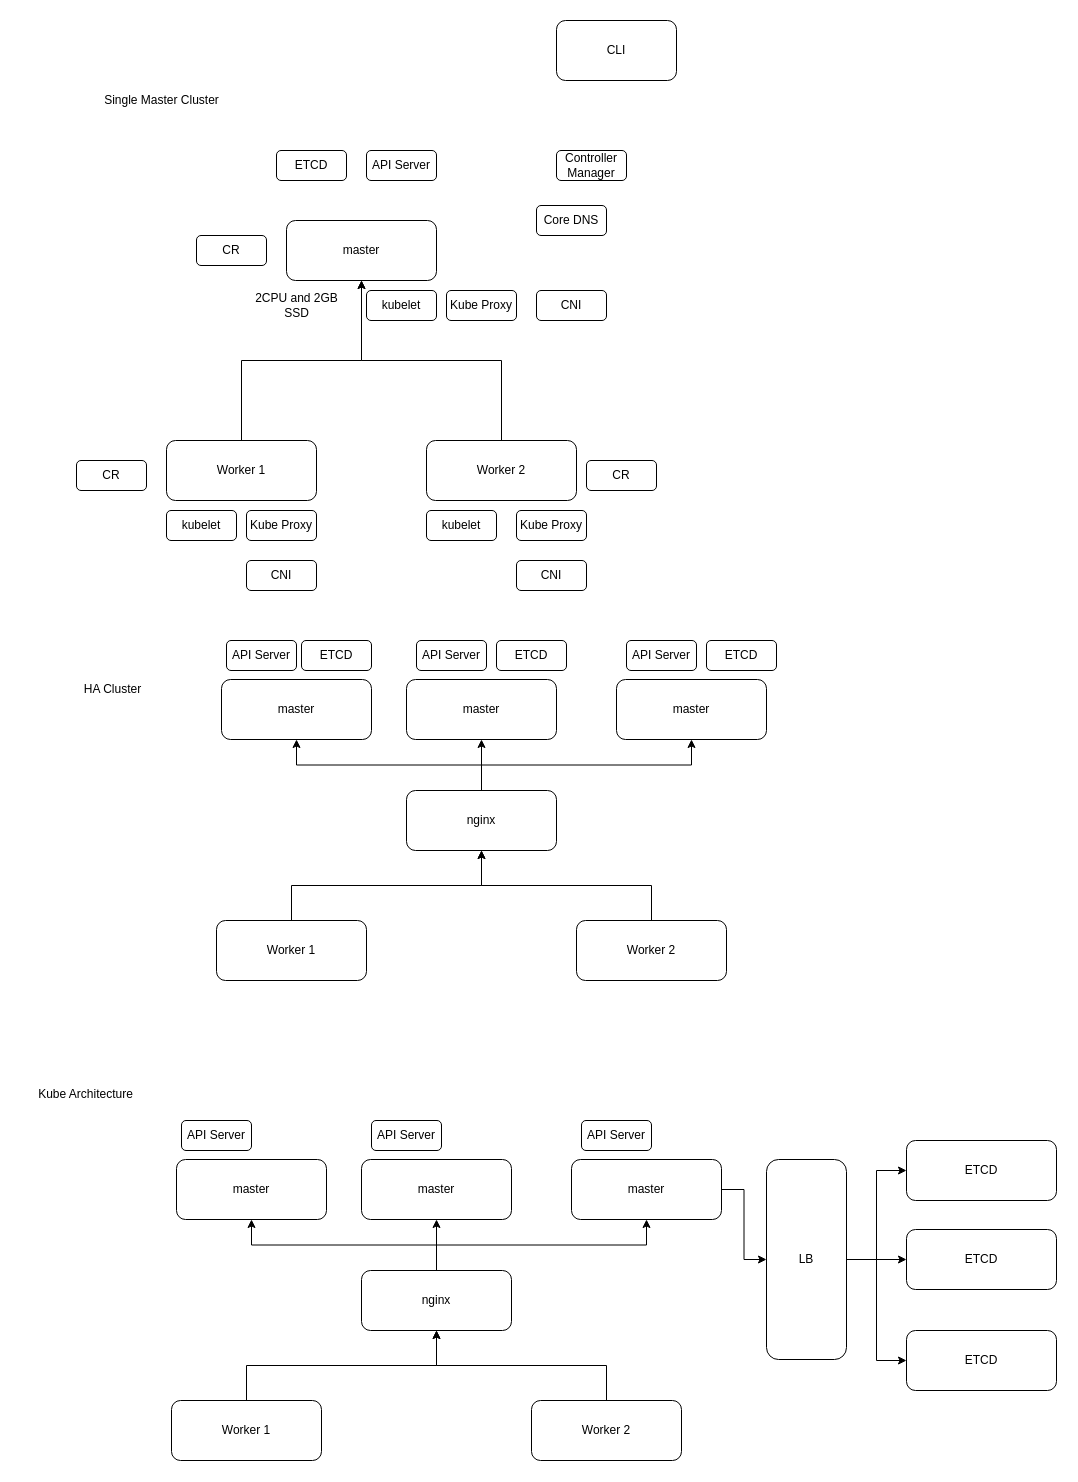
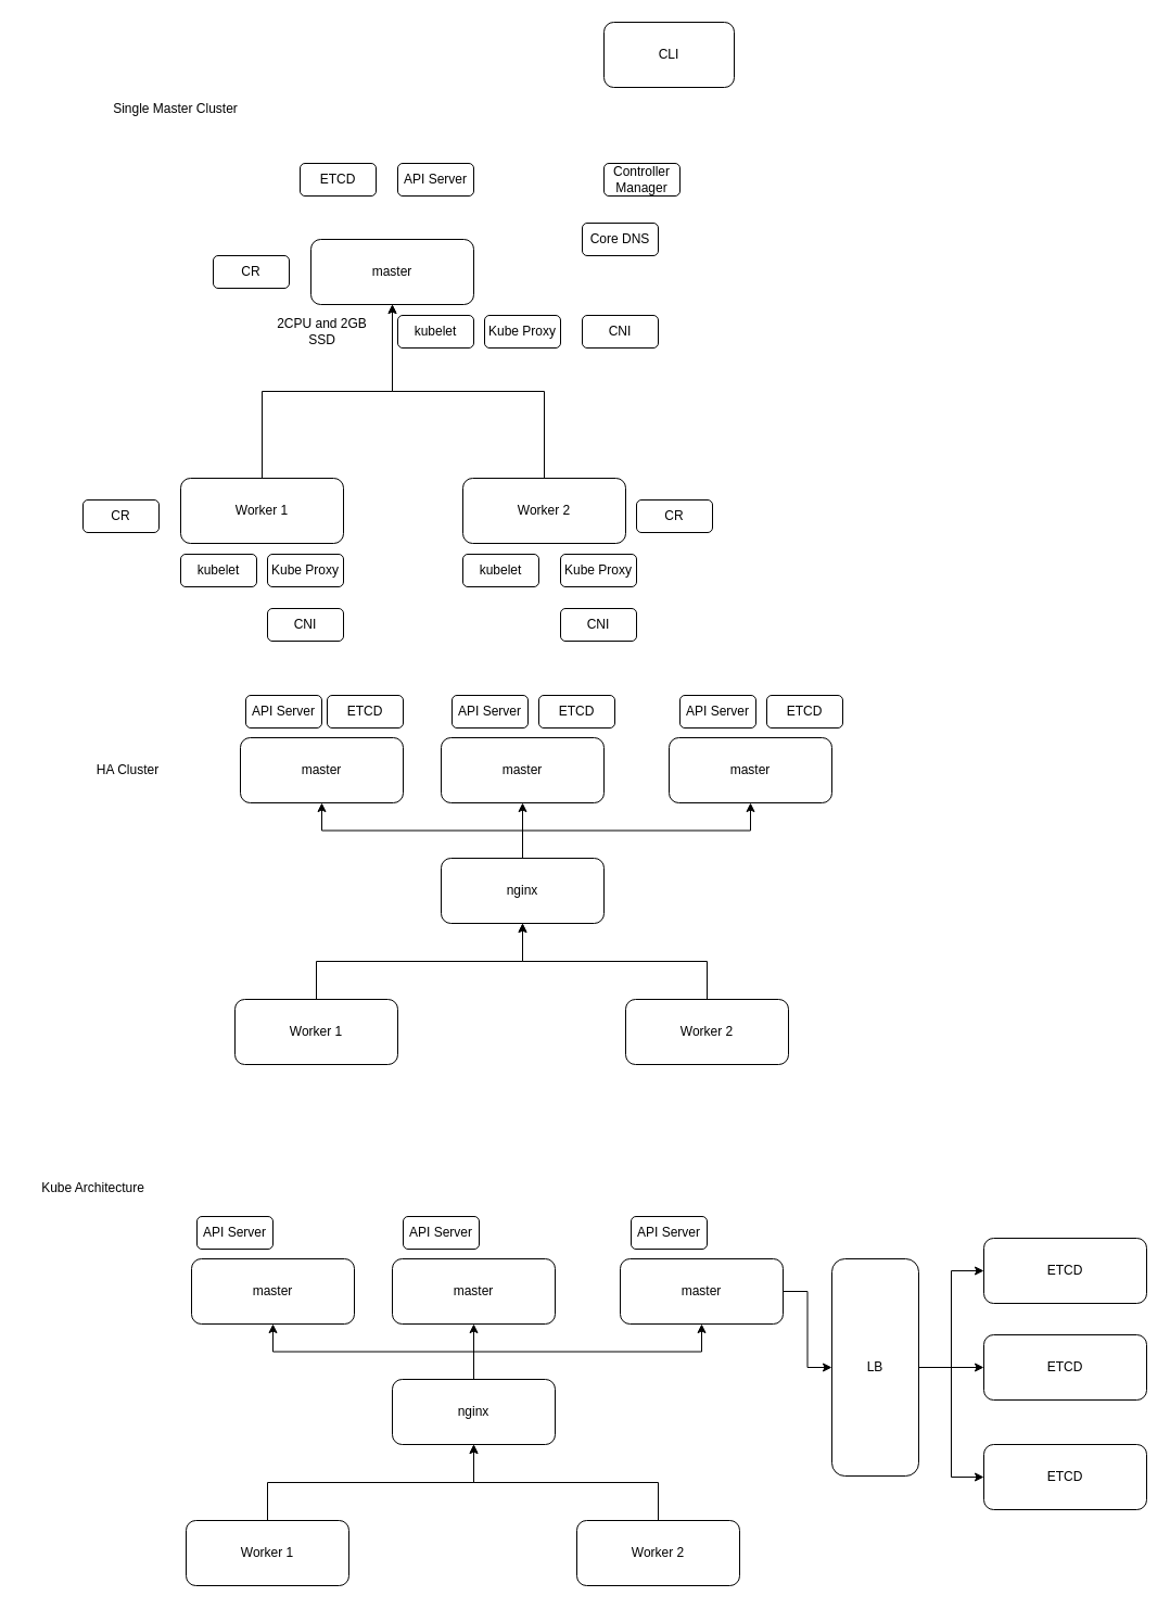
  <mxCell id="0" />
  <mxCell id="1" parent="0" />
  <mxCell id="2" value="master" style="rounded=1;whiteSpace=wrap;html=1;" parent="1" vertex="1"><mxGeometry x="286" y="220" width="150" height="60" as="geometry" /></mxCell>
  <mxCell id="3" style="edgeStyle=orthogonalEdgeStyle;rounded=0;orthogonalLoop=1;jettySize=auto;html=1;exitX=0.5;exitY=0;exitDx=0;exitDy=0;" parent="1" source="4" target="2" edge="1"><mxGeometry relative="1" as="geometry" /></mxCell>
  <mxCell id="4" value="Worker 1" style="rounded=1;whiteSpace=wrap;html=1;" parent="1" vertex="1"><mxGeometry x="166" y="440" width="150" height="60" as="geometry" /></mxCell>
  <mxCell id="5" style="edgeStyle=orthogonalEdgeStyle;rounded=0;orthogonalLoop=1;jettySize=auto;html=1;exitX=0.5;exitY=0;exitDx=0;exitDy=0;" parent="1" source="6" target="2" edge="1"><mxGeometry relative="1" as="geometry" /></mxCell>
  <mxCell id="6" value="Worker 2" style="rounded=1;whiteSpace=wrap;html=1;" parent="1" vertex="1"><mxGeometry x="426" y="440" width="150" height="60" as="geometry" /></mxCell>
  <mxCell id="7" value="2CPU and 2GB&lt;br&gt;SSD" style="text;html=1;align=center;verticalAlign=middle;resizable=0;points=[];;autosize=1;" parent="1" vertex="1"><mxGeometry x="246" y="290" width="100" height="30" as="geometry" /></mxCell>
  <mxCell id="8" value="Single Master Cluster" style="text;html=1;align=center;verticalAlign=middle;resizable=0;points=[];;autosize=1;" parent="1" vertex="1"><mxGeometry x="96" y="90" width="130" height="20" as="geometry" /></mxCell>
  <mxCell id="9" value="ETCD" style="rounded=1;whiteSpace=wrap;html=1;" parent="1" vertex="1"><mxGeometry x="276" y="150" width="70" height="30" as="geometry" /></mxCell>
  <mxCell id="10" value="API Server" style="rounded=1;whiteSpace=wrap;html=1;" parent="1" vertex="1"><mxGeometry x="366" y="150" width="70" height="30" as="geometry" /></mxCell>
  <mxCell id="11" value="CLI" style="rounded=1;whiteSpace=wrap;html=1;" parent="1" vertex="1"><mxGeometry x="556" y="20" width="120" height="60" as="geometry" /></mxCell>
  <mxCell id="12" value="kubelet" style="rounded=1;whiteSpace=wrap;html=1;" parent="1" vertex="1"><mxGeometry x="166" y="510" width="70" height="30" as="geometry" /></mxCell>
  <mxCell id="13" value="kubelet" style="rounded=1;whiteSpace=wrap;html=1;" parent="1" vertex="1"><mxGeometry x="426" y="510" width="70" height="30" as="geometry" /></mxCell>
  <mxCell id="14" value="kubelet" style="rounded=1;whiteSpace=wrap;html=1;" parent="1" vertex="1"><mxGeometry x="366" y="290" width="70" height="30" as="geometry" /></mxCell>
  <mxCell id="15" value="CR" style="rounded=1;whiteSpace=wrap;html=1;" parent="1" vertex="1"><mxGeometry x="76" y="460" width="70" height="30" as="geometry" /></mxCell>
  <mxCell id="16" value="CR" style="rounded=1;whiteSpace=wrap;html=1;" parent="1" vertex="1"><mxGeometry x="196" y="235" width="70" height="30" as="geometry" /></mxCell>
  <mxCell id="17" value="CR" style="rounded=1;whiteSpace=wrap;html=1;" parent="1" vertex="1"><mxGeometry x="586" y="460" width="70" height="30" as="geometry" /></mxCell>
  <mxCell id="18" value="Controller Manager" style="rounded=1;whiteSpace=wrap;html=1;" parent="1" vertex="1"><mxGeometry x="556" y="150" width="70" height="30" as="geometry" /></mxCell>
  <mxCell id="19" value="Kube Proxy" style="rounded=1;whiteSpace=wrap;html=1;" parent="1" vertex="1"><mxGeometry x="516" y="510" width="70" height="30" as="geometry" /></mxCell>
  <mxCell id="20" value="Kube Proxy" style="rounded=1;whiteSpace=wrap;html=1;" parent="1" vertex="1"><mxGeometry x="246" y="510" width="70" height="30" as="geometry" /></mxCell>
  <mxCell id="21" value="Kube Proxy" style="rounded=1;whiteSpace=wrap;html=1;" parent="1" vertex="1"><mxGeometry x="446" y="290" width="70" height="30" as="geometry" /></mxCell>
  <mxCell id="22" value="CNI" style="rounded=1;whiteSpace=wrap;html=1;" parent="1" vertex="1"><mxGeometry x="516" y="560" width="70" height="30" as="geometry" /></mxCell>
  <mxCell id="23" value="CNI" style="rounded=1;whiteSpace=wrap;html=1;" parent="1" vertex="1"><mxGeometry x="246" y="560" width="70" height="30" as="geometry" /></mxCell>
  <mxCell id="24" value="CNI" style="rounded=1;whiteSpace=wrap;html=1;" parent="1" vertex="1"><mxGeometry x="536" y="290" width="70" height="30" as="geometry" /></mxCell>
  <mxCell id="25" value="Core DNS" style="rounded=1;whiteSpace=wrap;html=1;" parent="1" vertex="1"><mxGeometry x="536" y="205" width="70" height="30" as="geometry" /></mxCell>
- <mxCell id="26" value="HA Cluster" style="text;html=1;align=center;verticalAlign=middle;resizable=0;points=[];;autosize=1;" parent="1" vertex="1"><mxGeometry x="77" y="679" width="70" height="20" as="geometry" /></mxCell>
+ <mxCell id="26" value="HA Cluster" style="text;html=1;align=center;verticalAlign=middle;resizable=0;points=[];;autosize=1;" parent="1" vertex="1"><mxGeometry x="82" y="699" width="70" height="20" as="geometry" /></mxCell>
  <mxCell id="27" value="master" style="rounded=1;whiteSpace=wrap;html=1;" parent="1" vertex="1"><mxGeometry x="221" y="679" width="150" height="60" as="geometry" /></mxCell>
  <mxCell id="28" value="master" style="rounded=1;whiteSpace=wrap;html=1;" parent="1" vertex="1"><mxGeometry x="406" y="679" width="150" height="60" as="geometry" /></mxCell>
  <mxCell id="29" value="master" style="rounded=1;whiteSpace=wrap;html=1;" parent="1" vertex="1"><mxGeometry x="616" y="679" width="150" height="60" as="geometry" /></mxCell>
  <mxCell id="30" style="edgeStyle=orthogonalEdgeStyle;rounded=0;orthogonalLoop=1;jettySize=auto;html=1;exitX=0.5;exitY=0;exitDx=0;exitDy=0;" parent="1" source="31" target="37" edge="1"><mxGeometry relative="1" as="geometry" /></mxCell>
  <mxCell id="31" value="Worker 1" style="rounded=1;whiteSpace=wrap;html=1;" parent="1" vertex="1"><mxGeometry x="216" y="920" width="150" height="60" as="geometry" /></mxCell>
  <mxCell id="32" style="edgeStyle=orthogonalEdgeStyle;rounded=0;orthogonalLoop=1;jettySize=auto;html=1;exitX=0.5;exitY=0;exitDx=0;exitDy=0;" parent="1" source="33" target="37" edge="1"><mxGeometry relative="1" as="geometry" /></mxCell>
  <mxCell id="33" value="Worker 2" style="rounded=1;whiteSpace=wrap;html=1;" parent="1" vertex="1"><mxGeometry x="576" y="920" width="150" height="60" as="geometry" /></mxCell>
  <mxCell id="34" style="edgeStyle=orthogonalEdgeStyle;rounded=0;orthogonalLoop=1;jettySize=auto;html=1;exitX=0.5;exitY=0;exitDx=0;exitDy=0;" parent="1" source="37" target="27" edge="1"><mxGeometry relative="1" as="geometry" /></mxCell>
  <mxCell id="35" style="edgeStyle=orthogonalEdgeStyle;rounded=0;orthogonalLoop=1;jettySize=auto;html=1;exitX=0.5;exitY=0;exitDx=0;exitDy=0;" parent="1" source="37" target="28" edge="1"><mxGeometry relative="1" as="geometry" /></mxCell>
  <mxCell id="36" style="edgeStyle=orthogonalEdgeStyle;rounded=0;orthogonalLoop=1;jettySize=auto;html=1;exitX=0.5;exitY=0;exitDx=0;exitDy=0;" parent="1" source="37" target="29" edge="1"><mxGeometry relative="1" as="geometry" /></mxCell>
  <mxCell id="37" value="nginx" style="rounded=1;whiteSpace=wrap;html=1;" parent="1" vertex="1"><mxGeometry x="406" y="790" width="150" height="60" as="geometry" /></mxCell>
  <mxCell id="38" value="API Server" style="rounded=1;whiteSpace=wrap;html=1;" parent="1" vertex="1"><mxGeometry x="226" y="640" width="70" height="30" as="geometry" /></mxCell>
  <mxCell id="39" value="API Server" style="rounded=1;whiteSpace=wrap;html=1;" parent="1" vertex="1"><mxGeometry x="416" y="640" width="70" height="30" as="geometry" /></mxCell>
  <mxCell id="40" value="API Server" style="rounded=1;whiteSpace=wrap;html=1;" parent="1" vertex="1"><mxGeometry x="626" y="640" width="70" height="30" as="geometry" /></mxCell>
  <mxCell id="41" value="ETCD" style="rounded=1;whiteSpace=wrap;html=1;" parent="1" vertex="1"><mxGeometry x="496" y="640" width="70" height="30" as="geometry" /></mxCell>
  <mxCell id="42" value="ETCD" style="rounded=1;whiteSpace=wrap;html=1;" parent="1" vertex="1"><mxGeometry x="706" y="640" width="70" height="30" as="geometry" /></mxCell>
  <mxCell id="43" value="ETCD" style="rounded=1;whiteSpace=wrap;html=1;" parent="1" vertex="1"><mxGeometry x="301" y="640" width="70" height="30" as="geometry" /></mxCell>
  <mxCell id="44" value="Kube Architecture" style="text;html=1;align=center;verticalAlign=middle;resizable=0;points=[];;autosize=1;" parent="1" vertex="1"><mxGeometry x="20" y="1084" width="130" height="20" as="geometry" /></mxCell>
  <mxCell id="45" value="master" style="rounded=1;whiteSpace=wrap;html=1;" parent="1" vertex="1"><mxGeometry x="176" y="1159" width="150" height="60" as="geometry" /></mxCell>
  <mxCell id="46" value="master" style="rounded=1;whiteSpace=wrap;html=1;" parent="1" vertex="1"><mxGeometry x="361" y="1159" width="150" height="60" as="geometry" /></mxCell>
  <mxCell id="47" style="edgeStyle=orthogonalEdgeStyle;rounded=0;orthogonalLoop=1;jettySize=auto;html=1;exitX=1;exitY=0.5;exitDx=0;exitDy=0;" parent="1" source="48" target="66" edge="1"><mxGeometry relative="1" as="geometry" /></mxCell>
  <mxCell id="48" value="master" style="rounded=1;whiteSpace=wrap;html=1;" parent="1" vertex="1"><mxGeometry x="571" y="1159" width="150" height="60" as="geometry" /></mxCell>
  <mxCell id="49" style="edgeStyle=orthogonalEdgeStyle;rounded=0;orthogonalLoop=1;jettySize=auto;html=1;exitX=0.5;exitY=0;exitDx=0;exitDy=0;" parent="1" source="50" target="56" edge="1"><mxGeometry relative="1" as="geometry" /></mxCell>
  <mxCell id="50" value="Worker 1" style="rounded=1;whiteSpace=wrap;html=1;" parent="1" vertex="1"><mxGeometry x="171" y="1400" width="150" height="60" as="geometry" /></mxCell>
  <mxCell id="51" style="edgeStyle=orthogonalEdgeStyle;rounded=0;orthogonalLoop=1;jettySize=auto;html=1;exitX=0.5;exitY=0;exitDx=0;exitDy=0;" parent="1" source="52" target="56" edge="1"><mxGeometry relative="1" as="geometry" /></mxCell>
  <mxCell id="52" value="Worker 2" style="rounded=1;whiteSpace=wrap;html=1;" parent="1" vertex="1"><mxGeometry x="531" y="1400" width="150" height="60" as="geometry" /></mxCell>
  <mxCell id="53" style="edgeStyle=orthogonalEdgeStyle;rounded=0;orthogonalLoop=1;jettySize=auto;html=1;exitX=0.5;exitY=0;exitDx=0;exitDy=0;" parent="1" source="56" target="45" edge="1"><mxGeometry relative="1" as="geometry" /></mxCell>
  <mxCell id="54" style="edgeStyle=orthogonalEdgeStyle;rounded=0;orthogonalLoop=1;jettySize=auto;html=1;exitX=0.5;exitY=0;exitDx=0;exitDy=0;" parent="1" source="56" target="46" edge="1"><mxGeometry relative="1" as="geometry" /></mxCell>
  <mxCell id="55" style="edgeStyle=orthogonalEdgeStyle;rounded=0;orthogonalLoop=1;jettySize=auto;html=1;exitX=0.5;exitY=0;exitDx=0;exitDy=0;" parent="1" source="56" target="48" edge="1"><mxGeometry relative="1" as="geometry" /></mxCell>
  <mxCell id="56" value="nginx" style="rounded=1;whiteSpace=wrap;html=1;" parent="1" vertex="1"><mxGeometry x="361" y="1270" width="150" height="60" as="geometry" /></mxCell>
  <mxCell id="57" value="API Server" style="rounded=1;whiteSpace=wrap;html=1;" parent="1" vertex="1"><mxGeometry x="181" y="1120" width="70" height="30" as="geometry" /></mxCell>
  <mxCell id="58" value="API Server" style="rounded=1;whiteSpace=wrap;html=1;" parent="1" vertex="1"><mxGeometry x="371" y="1120" width="70" height="30" as="geometry" /></mxCell>
  <mxCell id="59" value="API Server" style="rounded=1;whiteSpace=wrap;html=1;" parent="1" vertex="1"><mxGeometry x="581" y="1120" width="70" height="30" as="geometry" /></mxCell>
  <mxCell id="60" value="ETCD" style="rounded=1;whiteSpace=wrap;html=1;" parent="1" vertex="1"><mxGeometry x="906" y="1140" width="150" height="60" as="geometry" /></mxCell>
  <mxCell id="61" value="ETCD" style="rounded=1;whiteSpace=wrap;html=1;" parent="1" vertex="1"><mxGeometry x="906" y="1229" width="150" height="60" as="geometry" /></mxCell>
  <mxCell id="62" value="ETCD" style="rounded=1;whiteSpace=wrap;html=1;" parent="1" vertex="1"><mxGeometry x="906" y="1330" width="150" height="60" as="geometry" /></mxCell>
  <mxCell id="63" style="edgeStyle=orthogonalEdgeStyle;rounded=0;orthogonalLoop=1;jettySize=auto;html=1;exitX=1;exitY=0.5;exitDx=0;exitDy=0;" parent="1" source="66" target="61" edge="1"><mxGeometry relative="1" as="geometry" /></mxCell>
  <mxCell id="64" style="edgeStyle=orthogonalEdgeStyle;rounded=0;orthogonalLoop=1;jettySize=auto;html=1;exitX=1;exitY=0.5;exitDx=0;exitDy=0;" parent="1" source="66" target="60" edge="1"><mxGeometry relative="1" as="geometry" /></mxCell>
  <mxCell id="65" style="edgeStyle=orthogonalEdgeStyle;rounded=0;orthogonalLoop=1;jettySize=auto;html=1;exitX=1;exitY=0.5;exitDx=0;exitDy=0;" parent="1" source="66" target="62" edge="1"><mxGeometry relative="1" as="geometry" /></mxCell>
  <mxCell id="66" value="LB" style="rounded=1;whiteSpace=wrap;html=1;" parent="1" vertex="1"><mxGeometry x="766" y="1159" width="80" height="200" as="geometry" /></mxCell>
